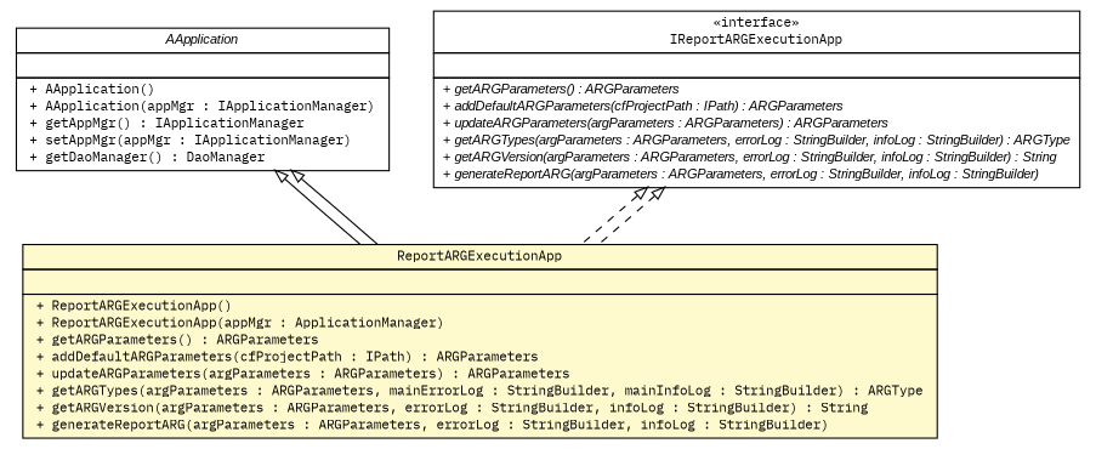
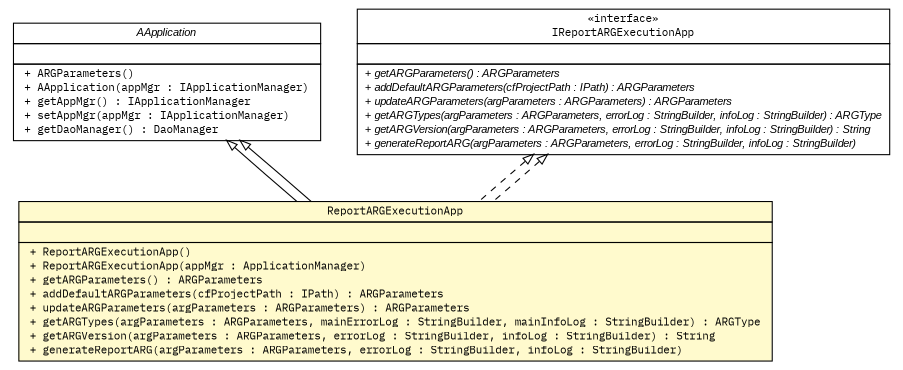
  digraph {
    nodesep=0.25
    ranksep=0.5
    fontname="IBM Plex Mono"
    node [fontcolor=black fontname="IBM Plex Mono" fontsize=10.0 shape=plaintext]
    edge [arrowtail=empty dir=back fontname="IBM Plex Mono" fontsize=10 headport=p labelfontname=arial labelfontsize=10 tailport=p]
-   n1 [label=<<table title="gov.sandia.cf.application.AApplication" border="0" cellborder="1" cellspacing="0" cellpadding="2" port="p" href="../AApplication.html"> 		<tr><td><table border="0" cellspacing="0" cellpadding="1"> <tr><td align="center" balign="center"><font face="arial italic"> AApplication </font></td></tr> 		</table></td></tr> 		<tr><td><table border="0" cellspacing="0" cellpadding="1"> <tr><td align="left" balign="left">  </td></tr> 		</table></td></tr> 		<tr><td><table border="0" cellspacing="0" cellpadding="1"> <tr><td align="left" balign="left"> + AApplication() </td></tr> <tr><td align="left" balign="left"> + AApplication(appMgr : IApplicationManager) </td></tr> <tr><td align="left" balign="left"> + getAppMgr() : IApplicationManager </td></tr> <tr><td align="left" balign="left"> + setAppMgr(appMgr : IApplicationManager) </td></tr> <tr><td align="left" balign="left"> + getDaoManager() : DaoManager </td></tr> 		</table></td></tr> 		</table>>]
+   n1 [label=<<table title="gov.sandia.cf.application.AApplication" border="0" cellborder="1" cellspacing="0" cellpadding="2" port="p" href="../AApplication.html"> 		<tr><td><table border="0" cellspacing="0" cellpadding="1"> <tr><td align="center" balign="center"><font face="arial italic"> AApplication </font></td></tr> 		</table></td></tr> 		<tr><td><table border="0" cellspacing="0" cellpadding="1"> <tr><td align="left" balign="left">  </td></tr> 		</table></td></tr> 		<tr><td><table border="0" cellspacing="0" cellpadding="1"> <tr><td align="left" balign="left"> + ARGParameters() </td></tr> <tr><td align="left" balign="left"> + AApplication(appMgr : IApplicationManager) </td></tr> <tr><td align="left" balign="left"> + getAppMgr() : IApplicationManager </td></tr> <tr><td align="left" balign="left"> + setAppMgr(appMgr : IApplicationManager) </td></tr> <tr><td align="left" balign="left"> + getDaoManager() : DaoManager </td></tr> 		</table></td></tr> 		</table>>]
    n2 [label=<<table title="gov.sandia.cf.application.impl.ReportARGExecutionApp" border="0" cellborder="1" cellspacing="0" cellpadding="2" port="p" bgcolor="lemonChiffon" href="./ReportARGExecutionApp.html"> 		<tr><td><table border="0" cellspacing="0" cellpadding="1"> <tr><td align="center" balign="center"> ReportARGExecutionApp </td></tr> 		</table></td></tr> 		<tr><td><table border="0" cellspacing="0" cellpadding="1"> <tr><td align="left" balign="left">  </td></tr> 		</table></td></tr> 		<tr><td><table border="0" cellspacing="0" cellpadding="1"> <tr><td align="left" balign="left"> + ReportARGExecutionApp() </td></tr> <tr><td align="left" balign="left"> + ReportARGExecutionApp(appMgr : ApplicationManager) </td></tr> <tr><td align="left" balign="left"> + getARGParameters() : ARGParameters </td></tr> <tr><td align="left" balign="left"> + addDefaultARGParameters(cfProjectPath : IPath) : ARGParameters </td></tr> <tr><td align="left" balign="left"> + updateARGParameters(argParameters : ARGParameters) : ARGParameters </td></tr> <tr><td align="left" balign="left"> + getARGTypes(argParameters : ARGParameters, mainErrorLog : StringBuilder, mainInfoLog : StringBuilder) : ARGType </td></tr> <tr><td align="left" balign="left"> + getARGVersion(argParameters : ARGParameters, errorLog : StringBuilder, infoLog : StringBuilder) : String </td></tr> <tr><td align="left" balign="left"> + generateReportARG(argParameters : ARGParameters, errorLog : StringBuilder, infoLog : StringBuilder) </td></tr> 		</table></td></tr> 		</table>>]
    n3 [label=<<table title="gov.sandia.cf.application.IReportARGExecutionApp" border="0" cellborder="1" cellspacing="0" cellpadding="2" port="p" href="../IReportARGExecutionApp.html"> 		<tr><td><table border="0" cellspacing="0" cellpadding="1"> <tr><td align="center" balign="center"> &#171;interface&#187; </td></tr> <tr><td align="center" balign="center"> IReportARGExecutionApp </td></tr> 		</table></td></tr> 		<tr><td><table border="0" cellspacing="0" cellpadding="1"> <tr><td align="left" balign="left">  </td></tr> 		</table></td></tr> 		<tr><td><table border="0" cellspacing="0" cellpadding="1"> <tr><td align="left" balign="left"><font face="arial italic" point-size="10.0"> + getARGParameters() : ARGParameters </font></td></tr> <tr><td align="left" balign="left"><font face="arial italic" point-size="10.0"> + addDefaultARGParameters(cfProjectPath : IPath) : ARGParameters </font></td></tr> <tr><td align="left" balign="left"><font face="arial italic" point-size="10.0"> + updateARGParameters(argParameters : ARGParameters) : ARGParameters </font></td></tr> <tr><td align="left" balign="left"><font face="arial italic" point-size="10.0"> + getARGTypes(argParameters : ARGParameters, errorLog : StringBuilder, infoLog : StringBuilder) : ARGType </font></td></tr> <tr><td align="left" balign="left"><font face="arial italic" point-size="10.0"> + getARGVersion(argParameters : ARGParameters, errorLog : StringBuilder, infoLog : StringBuilder) : String </font></td></tr> <tr><td align="left" balign="left"><font face="arial italic" point-size="10.0"> + generateReportARG(argParameters : ARGParameters, errorLog : StringBuilder, infoLog : StringBuilder) </font></td></tr> 		</table></td></tr> 		</table>>]
    n1 -> n2
    n1 -> n2
    n3 -> n2 [style=dashed]
    n3 -> n2 [style=dashed]
  }
